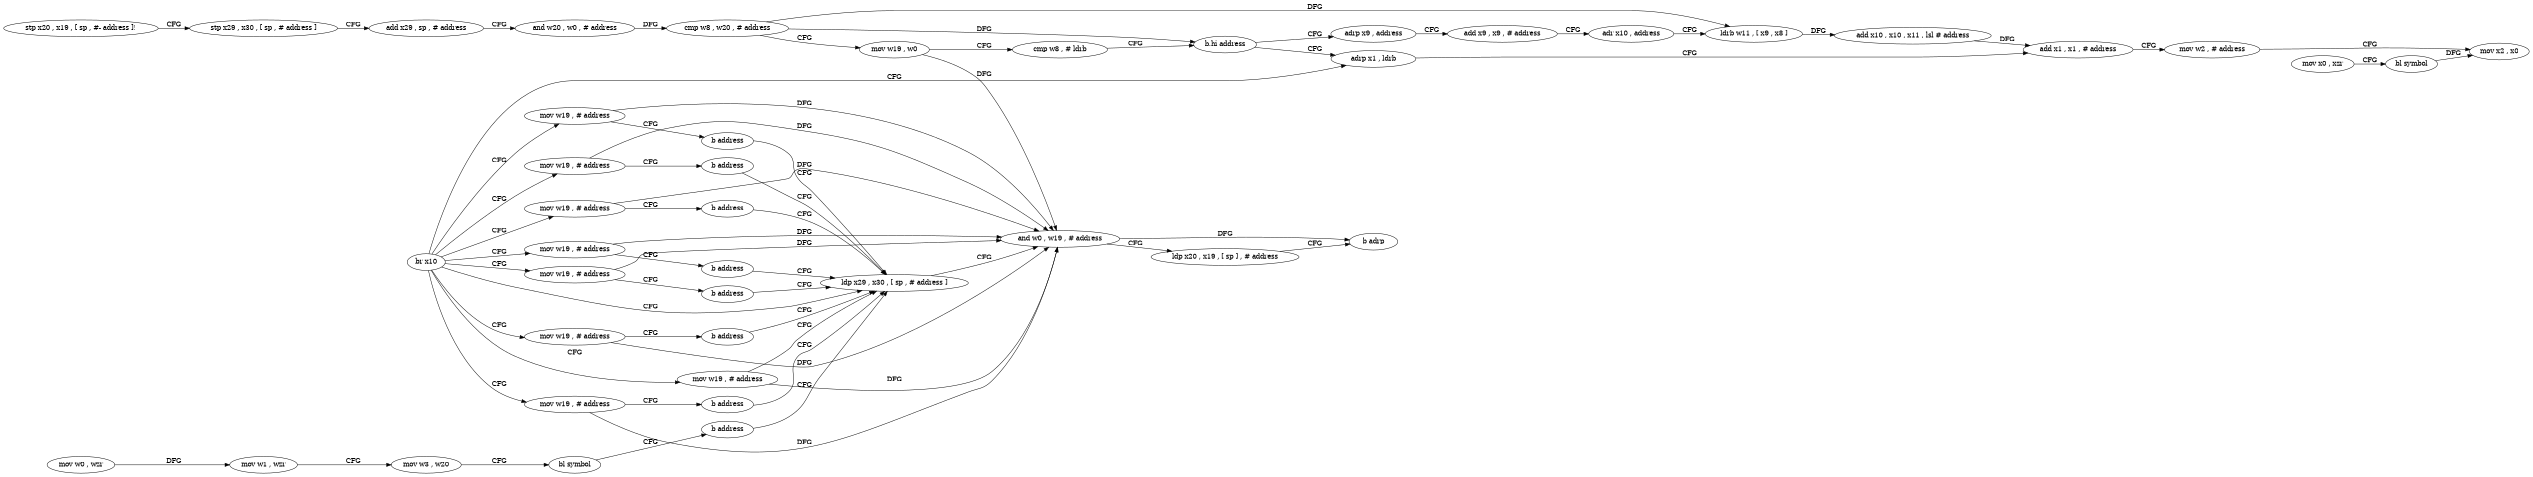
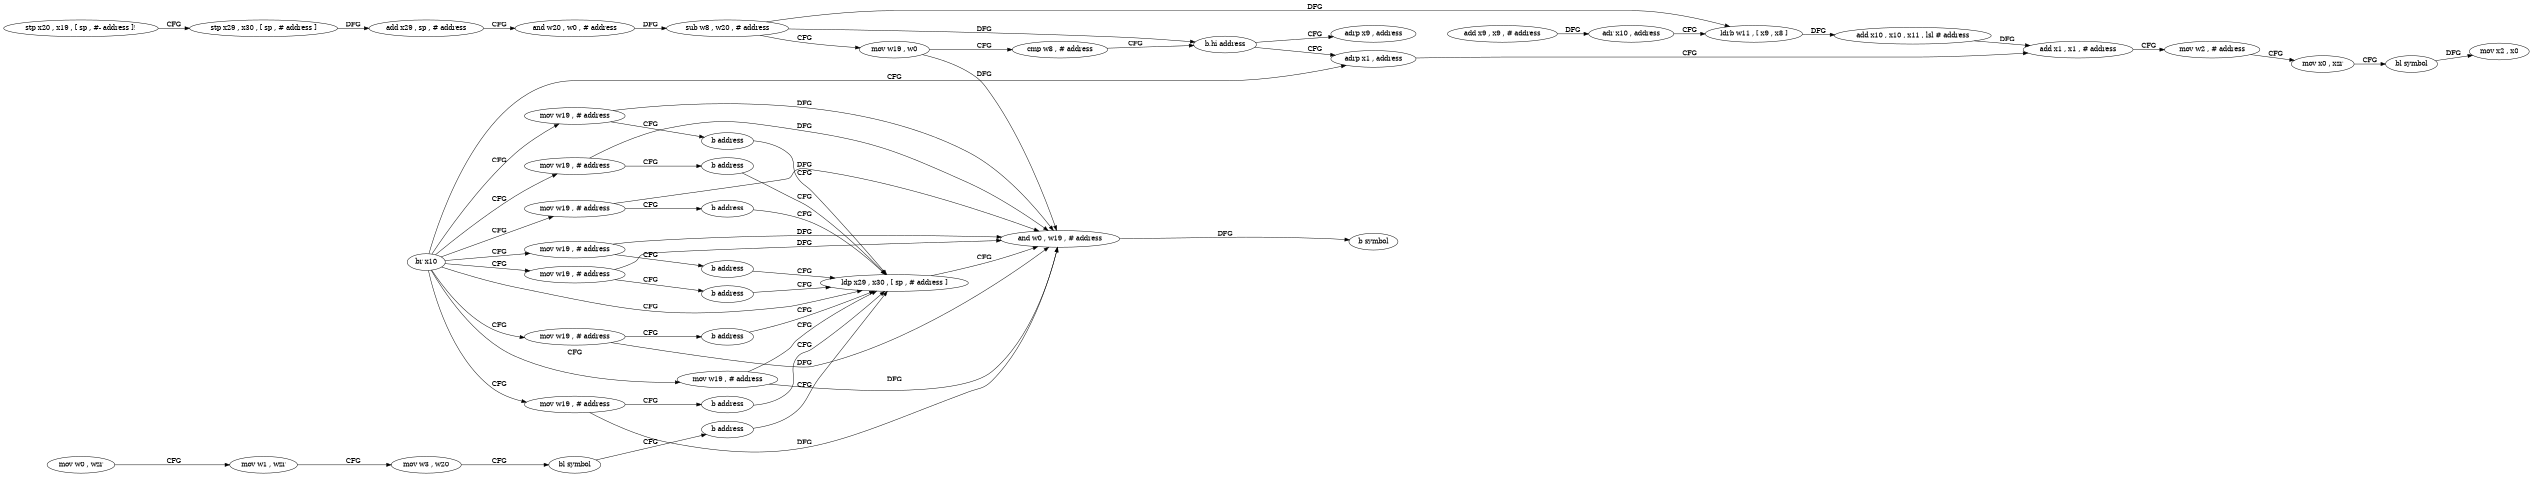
  digraph {
    rankdir=LR
    n1 [label="stp x20 , x19 , [ sp , #- address ]!"]
    n2 [label="stp x29 , x30 , [ sp , # address ]"]
    n3 [label="add x29 , sp , # address"]
    n4 [label="and w20 , w0 , # address"]
-   n5 [label="cmp w8 , w20 , # address"]
+   n5 [label="sub w8 , w20 , # address"]
    n6 [label="mov w19 , w0"]
    n7 [label="b.hi address"]
    n8 [label="ldrb w11 , [ x9 , x8 ]"]
    n9 [label="mov w3 , w20"]
    n10 [label="bl symbol"]
-   n11 [label="cmp w8 , # ldrb"]
+   n11 [label="cmp w8 , # address"]
    n12 [label="and w0 , w19 , # address"]
-   n13 [label="adrp x1 , ldrb"]
+   n13 [label="adrp x1 , address"]
    n14 [label="adrp x9 , address"]
    n15 [label="add x10 , x10 , x11 , lsl # address"]
-   n16 [label="ldp x20 , x19 , [ sp ] , # address"]
-   n17 [label="b adrp"]
+   n17 [label="b symbol"]
    n18 [label="add x1 , x1 , # address"]
    n19 [label="add x9 , x9 , # address"]
    n20 [label="mov w2 , # address"]
    n21 [label="adr x10 , address"]
    n22 [label="mov x0 , xzr"]
    n23 [label="bl symbol"]
    n24 [label="mov x2 , x0"]
    n25 [label="mov w0 , wzr"]
    n26 [label="mov w1 , wzr"]
    n27 [label="b address"]
    n28 [label="ldp x29 , x30 , [ sp , # address ]"]
    n29 [label="br x10"]
    n30 [label="mov w19 , # address"]
    n31 [label="mov w19 , # address"]
    n32 [label="mov w19 , # address"]
    n33 [label="mov w19 , # address"]
    n34 [label="mov w19 , # address"]
    n35 [label="mov w19 , # address"]
    n36 [label="mov w19 , # address"]
    n37 [label="mov w19 , # address"]
    n38 [label="b address"]
    n39 [label="b address"]
    n40 [label="b address"]
    n41 [label="b address"]
    n42 [label="b address"]
    n43 [label="b address"]
    n44 [label="b address"]
    n1 -> n2 [label=CFG]
-   n2 -> n3 [label=CFG]
+   n2 -> n3 [label=DFG]
    n3 -> n4 [label=CFG]
    n4 -> n5 [label=DFG]
    n5 -> n6 [label=CFG]
    n5 -> n7 [label=DFG]
    n5 -> n8 [label=DFG]
    n6 -> n11 [label=CFG]
    n6 -> n12 [label=DFG]
    n7 -> n13 [label=CFG]
    n7 -> n14 [label=CFG]
    n8 -> n15 [label=DFG]
    n9 -> n10 [label=CFG]
    n10 -> n27 [label=CFG]
    n11 -> n7 [label=CFG]
-   n12 -> n16 [label=CFG]
    n12 -> n17 [label=DFG]
    n13 -> n18 [label=CFG]
-   n14 -> n19 [label=CFG]
    n15 -> n18 [label=DFG]
-   n16 -> n17 [label=CFG]
    n18 -> n20 [label=CFG]
-   n19 -> n21 [label=CFG]
-   n20 -> n24 [label=CFG]
+   n19 -> n21 [label=DFG]
+   n20 -> n22 [label=CFG]
    n21 -> n8 [label=CFG]
    n22 -> n23 [label=CFG]
    n23 -> n24 [label=DFG]
-   n25 -> n26 [label=DFG]
+   n25 -> n26 [label=CFG]
    n26 -> n9 [label=CFG]
    n27 -> n28 [label=CFG]
    n28 -> n12 [label=CFG]
    n29 -> n13 [label=CFG]
    n29 -> n28 [label=CFG]
    n29 -> n30 [label=CFG]
    n29 -> n31 [label=CFG]
    n29 -> n32 [label=CFG]
    n29 -> n33 [label=CFG]
    n29 -> n34 [label=CFG]
    n29 -> n35 [label=CFG]
    n29 -> n36 [label=CFG]
    n29 -> n37 [label=CFG]
    n30 -> n12 [label=DFG]
    n30 -> n38 [label=CFG]
    n31 -> n12 [label=DFG]
    n31 -> n39 [label=CFG]
    n32 -> n12 [label=DFG]
    n32 -> n40 [label=CFG]
    n33 -> n12 [label=DFG]
    n33 -> n41 [label=CFG]
    n34 -> n12 [label=DFG]
    n34 -> n42 [label=CFG]
    n35 -> n12 [label=DFG]
    n35 -> n43 [label=CFG]
    n36 -> n12 [label=DFG]
    n36 -> n44 [label=CFG]
    n37 -> n12 [label=DFG]
    n37 -> n28 [label=CFG]
    n38 -> n28 [label=CFG]
    n39 -> n28 [label=CFG]
    n40 -> n28 [label=CFG]
    n41 -> n28 [label=CFG]
    n42 -> n28 [label=CFG]
    n43 -> n28 [label=CFG]
    n44 -> n28 [label=CFG]
  }
